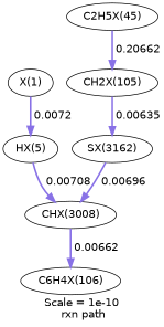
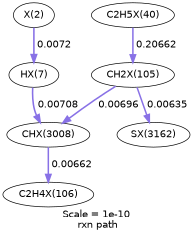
  digraph {
    fontname=Helvetica
    label="Scale = 1e-10\l rxn path"
    node [fontname=Helvetica]
    edge [arrowsize=1.13 color="0.7, 0.507, 0.9" fontname=Helvetica style="setlinewidth(2.21)"]
-   n1 [label="X(1)"]
-   n2 [label="HX(5)"]
+   n1 [label="X(2)"]
+   n2 [label="HX(7)"]
    n3 [label="CHX(3008)"]
-   n4 [label="C2H5X(45)"]
+   n4 [label="C2H5X(40)"]
    n5 [label="CH2X(105)"]
    n6 [label="SX(3162)"]
-   n7 [label="C6H4X(106)"]
+   n7 [label="C2H4X(106)"]
    n1 -> n2 [arrowsize=1.14 label=" 0.0072" style="setlinewidth(2.28)"]
    n2 -> n3 [label=" 0.00708" style="setlinewidth(2.26)"]
    n3 -> n7 [arrowsize=1.11 label=" 0.00662"]
    n4 -> n5 [arrowsize=1.11 label=" 0.20662"]
-   n6 -> n3 [label=" 0.00696" style="setlinewidth(2.25)"]
+   n5 -> n3 [label=" 0.00696" style="setlinewidth(2.25)"]
    n5 -> n6 [arrowsize=1.09 color="0.7, 0.506, 0.9" label=" 0.00635" style="setlinewidth(2.18)"]
  }
